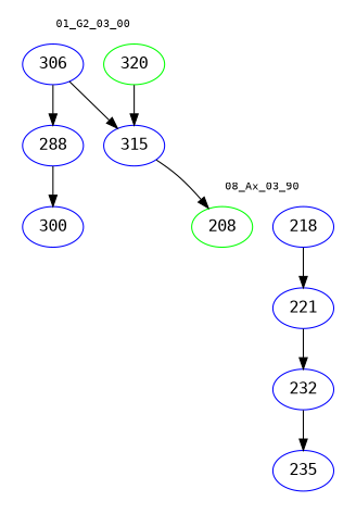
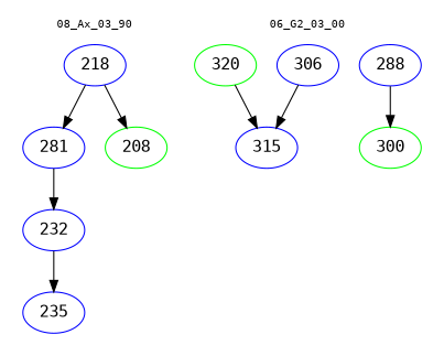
  digraph {
    fontname="DejaVu Sans Mono"
    node [color=blue fontname="DejaVu Sans Mono"]
    edge [color=black fontname="DejaVu Sans Mono"]
-   n1 [label=221]
+   n1 [label=281]
    n2 [label=218]
    n3 [label=232]
    n4 [color=green label=208]
    n5 [label=235]
    n6 [label=306]
    n7 [label=288]
    n8 [label=315]
-   n9 [label=300]
+   n9 [color=green label=300]
    n10 [color=green label=320]
    subgraph cluster_1 {
      color=white
      fontsize=10
      label="08_Ax_03_90"
      n1
      n2
      n3
      n4
      n5
    }
    subgraph cluster_2 {
      color=white
      fontsize=10
-     label="01_G2_03_00"
+     label="06_G2_03_00"
      n6
      n7
      n8
      n9
      n10
    }
    n1 -> n3
    n2 -> n1
-   n8 -> n4
+   n2 -> n4
    n3 -> n5
-   n6 -> n7
    n6 -> n8
    n7 -> n9
    n10 -> n8
  }
